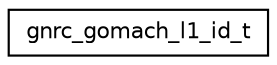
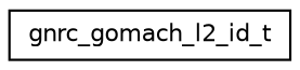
  digraph {
    rankdir=LR
-   n1 [color=black fillcolor=white fontname=Helvetica fontsize=10 height=0.2 label=gnrc_gomach_l1_id_t shape=record style=filled width=0.4]
+   n1 [color=black fillcolor=white fontname=Helvetica fontsize=10 height=0.2 label=gnrc_gomach_l2_id_t shape=record style=filled width=0.4]
  }
